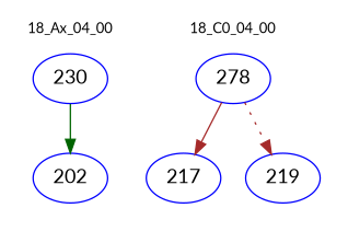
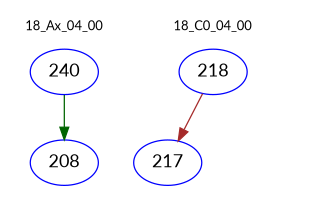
  digraph {
    fontname=Lato
    node [color=blue fontname=Lato]
    edge [color=brown fontname=Lato style=solid]
-   n1 [label=230]
-   n2 [label=202]
-   n3 [label=278]
+   n1 [label=240]
+   n2 [label=208]
+   n3 [label=218]
    n4 [label=217]
-   n5 [label=219]
    subgraph cluster_1 {
      color=white
      fontsize=10
      label="18_Ax_04_00"
      n1
      n2
    }
    subgraph cluster_2 {
      color=white
      fontsize=10
      label="18_C0_04_00"
      n3
      n4
-     n5
    }
    n1 -> n2 [color=darkgreen]
    n3 -> n4
-   n3 -> n5 [style=dotted]
  }
